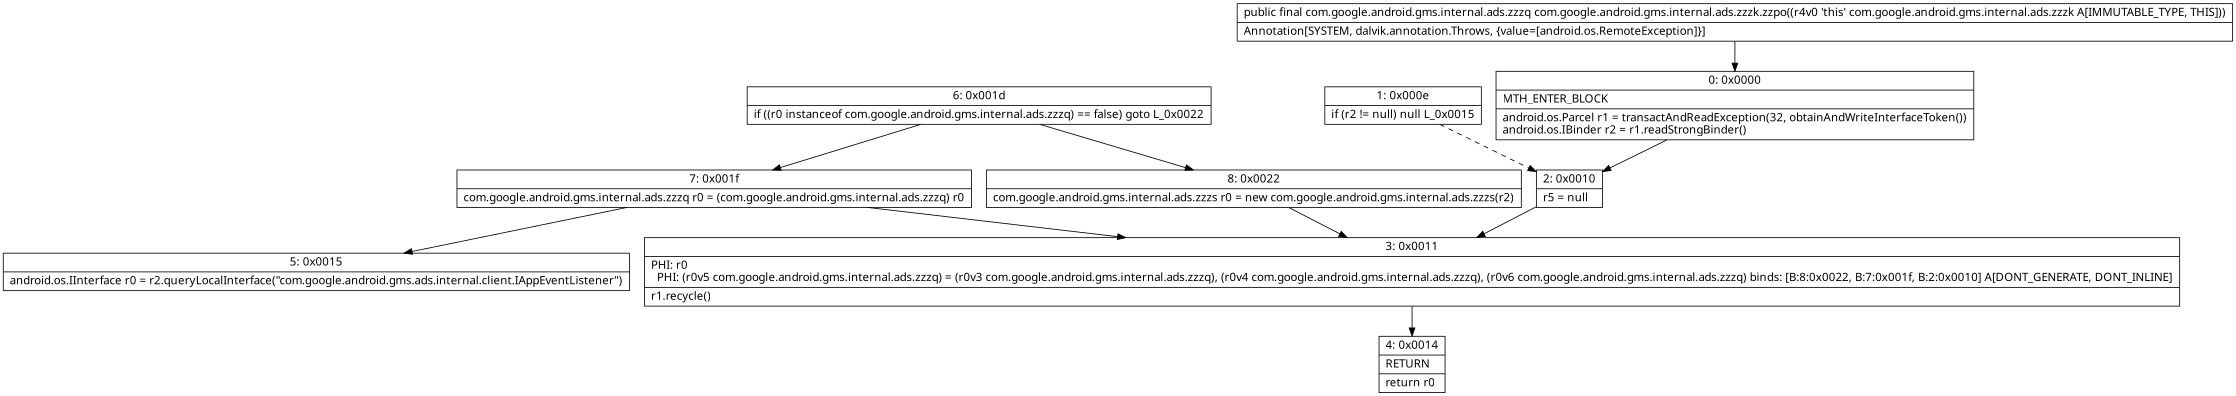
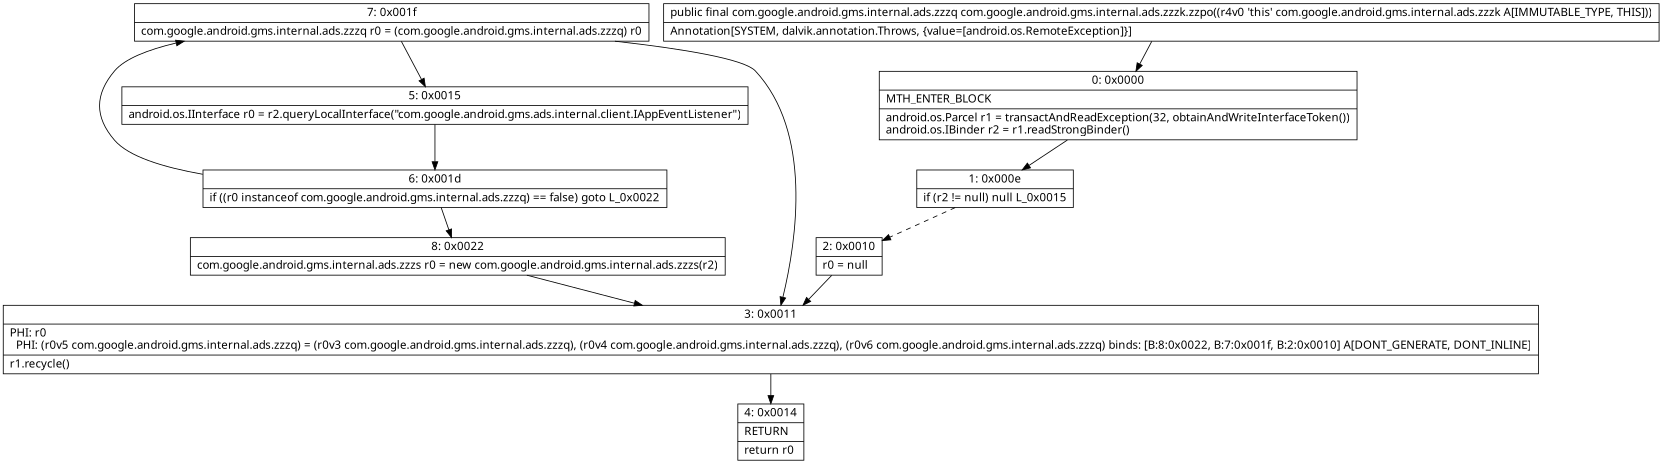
  digraph {
    fontname="Noto Sans"
    node [fontname="Noto Sans" shape=record]
    edge [fontname="Noto Sans"]
    n1 [label="{0\:\ 0x0000|MTH_ENTER_BLOCK\l|android.os.Parcel r1 = transactAndReadException(32, obtainAndWriteInterfaceToken())\landroid.os.IBinder r2 = r1.readStrongBinder()\l}"]
    n2 [label="{1\:\ 0x000e|if (r2 != null) null L_0x0015\l}"]
-   n3 [label="{2\:\ 0x0010|r5 = null\l}"]
+   n3 [label="{2\:\ 0x0010|r0 = null\l}"]
    n4 [label="{3\:\ 0x0011|PHI: r0 \l  PHI: (r0v5 com.google.android.gms.internal.ads.zzzq) = (r0v3 com.google.android.gms.internal.ads.zzzq), (r0v4 com.google.android.gms.internal.ads.zzzq), (r0v6 com.google.android.gms.internal.ads.zzzq) binds: [B:8:0x0022, B:7:0x001f, B:2:0x0010] A[DONT_GENERATE, DONT_INLINE]\l|r1.recycle()\l}"]
    n5 [label="{5\:\ 0x0015|android.os.IInterface r0 = r2.queryLocalInterface(\"com.google.android.gms.ads.internal.client.IAppEventListener\")\l}"]
    n6 [label="{6\:\ 0x001d|if ((r0 instanceof com.google.android.gms.internal.ads.zzzq) == false) goto L_0x0022\l}"]
    n7 [label="{4\:\ 0x0014|RETURN\l|return r0\l}"]
    n8 [label="{7\:\ 0x001f|com.google.android.gms.internal.ads.zzzq r0 = (com.google.android.gms.internal.ads.zzzq) r0\l}"]
    n9 [label="{8\:\ 0x0022|com.google.android.gms.internal.ads.zzzs r0 = new com.google.android.gms.internal.ads.zzzs(r2)\l}"]
    n10 [label="{public final com.google.android.gms.internal.ads.zzzq com.google.android.gms.internal.ads.zzzk.zzpo((r4v0 'this' com.google.android.gms.internal.ads.zzzk A[IMMUTABLE_TYPE, THIS]))  | Annotation[SYSTEM, dalvik.annotation.Throws, \{value=[android.os.RemoteException]\}]\l}"]
-   n1 -> n3
+   n1 -> n2
    n2 -> n3 [style=dashed]
    n3 -> n4
    n4 -> n7
+   n5 -> n6
    n6 -> n8 [style=solid]
    n6 -> n9
    n8 -> n4
    n8 -> n5
    n9 -> n4
    n10 -> n1
  }
